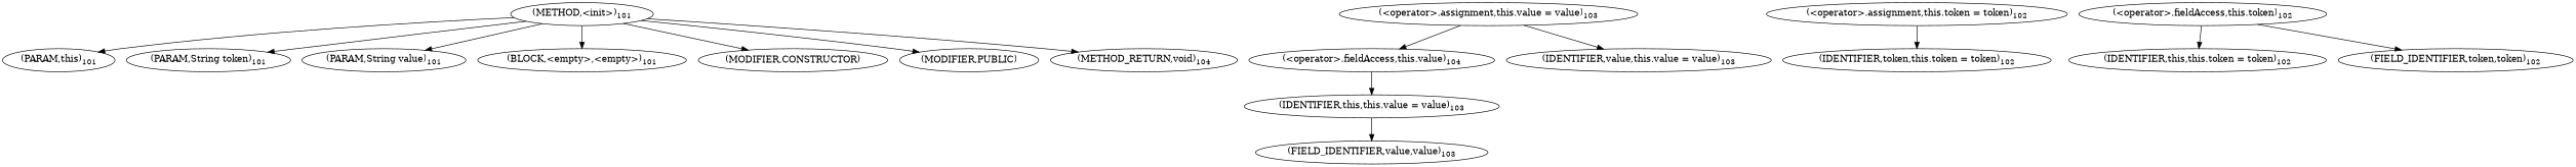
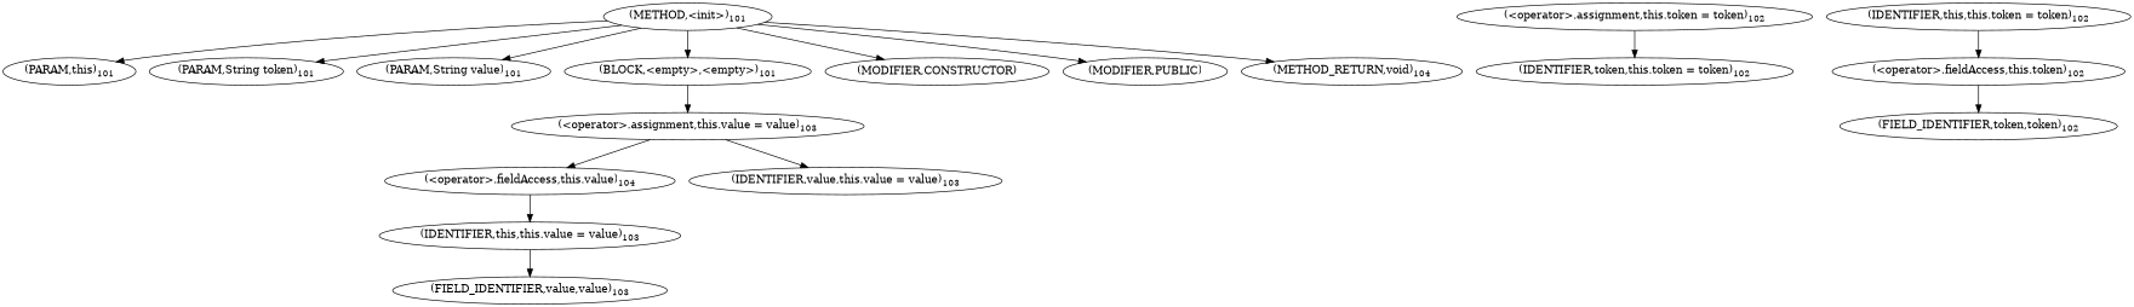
  digraph {
    n1 [label=<(METHOD,&lt;init&gt;)<SUB>101</SUB>>]
    n2 [label=<(PARAM,this)<SUB>101</SUB>>]
    n3 [label=<(PARAM,String token)<SUB>101</SUB>>]
    n4 [label=<(PARAM,String value)<SUB>101</SUB>>]
    n5 [label=<(BLOCK,&lt;empty&gt;,&lt;empty&gt;)<SUB>101</SUB>>]
    n6 [label=<(MODIFIER,CONSTRUCTOR)>]
    n7 [label=<(MODIFIER,PUBLIC)>]
    n8 [label=<(METHOD_RETURN,void)<SUB>104</SUB>>]
    n9 [label=<(&lt;operator&gt;.assignment,this.value = value)<SUB>103</SUB>>]
    n10 [label=<(&lt;operator&gt;.assignment,this.token = token)<SUB>102</SUB>>]
    n11 [label=<(IDENTIFIER,token,this.token = token)<SUB>102</SUB>>]
    n12 [label=<(&lt;operator&gt;.fieldAccess,this.value)<SUB>104</SUB>>]
    n13 [label=<(IDENTIFIER,value,this.value = value)<SUB>103</SUB>>]
    n14 [label=<(&lt;operator&gt;.fieldAccess,this.token)<SUB>102</SUB>>]
    n15 [label=<(IDENTIFIER,this,this.token = token)<SUB>102</SUB>>]
    n16 [label=<(FIELD_IDENTIFIER,token,token)<SUB>102</SUB>>]
    n17 [label=<(IDENTIFIER,this,this.value = value)<SUB>103</SUB>>]
    n18 [label=<(FIELD_IDENTIFIER,value,value)<SUB>103</SUB>>]
    n1 -> n2
    n1 -> n3
    n1 -> n4
    n1 -> n5
    n1 -> n6
    n1 -> n7
    n1 -> n8
+   n5 -> n9
    n9 -> n12
    n9 -> n13
    n10 -> n11
    n12 -> n17
-   n14 -> n15
+   n15 -> n14
    n14 -> n16
    n17 -> n18
  }
